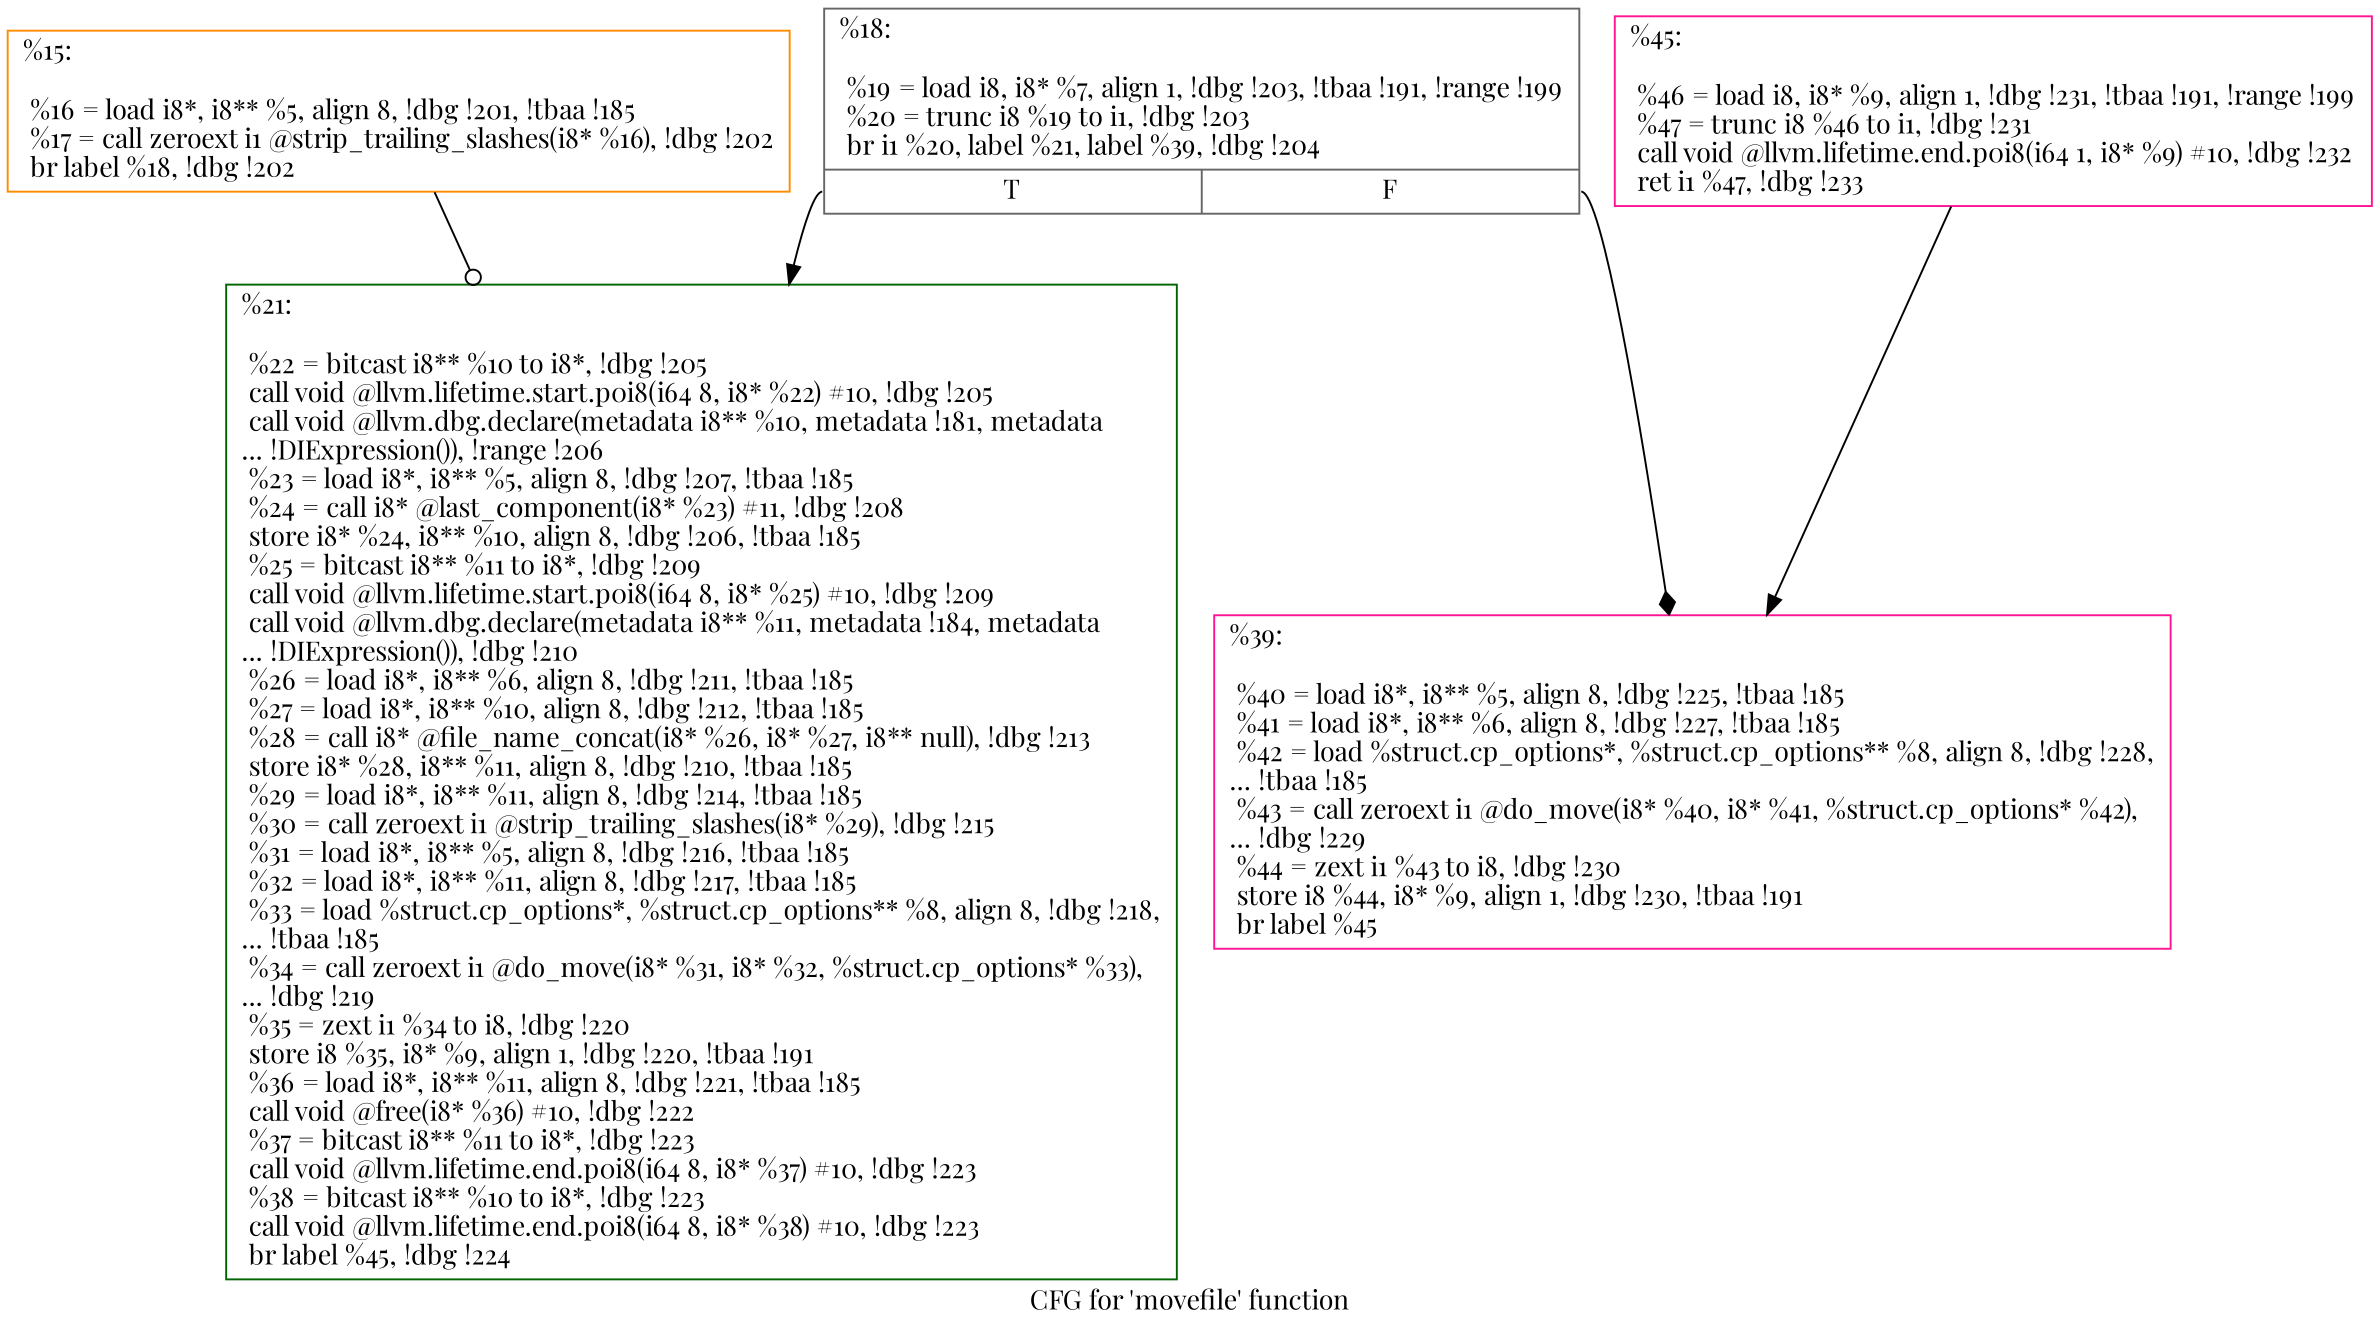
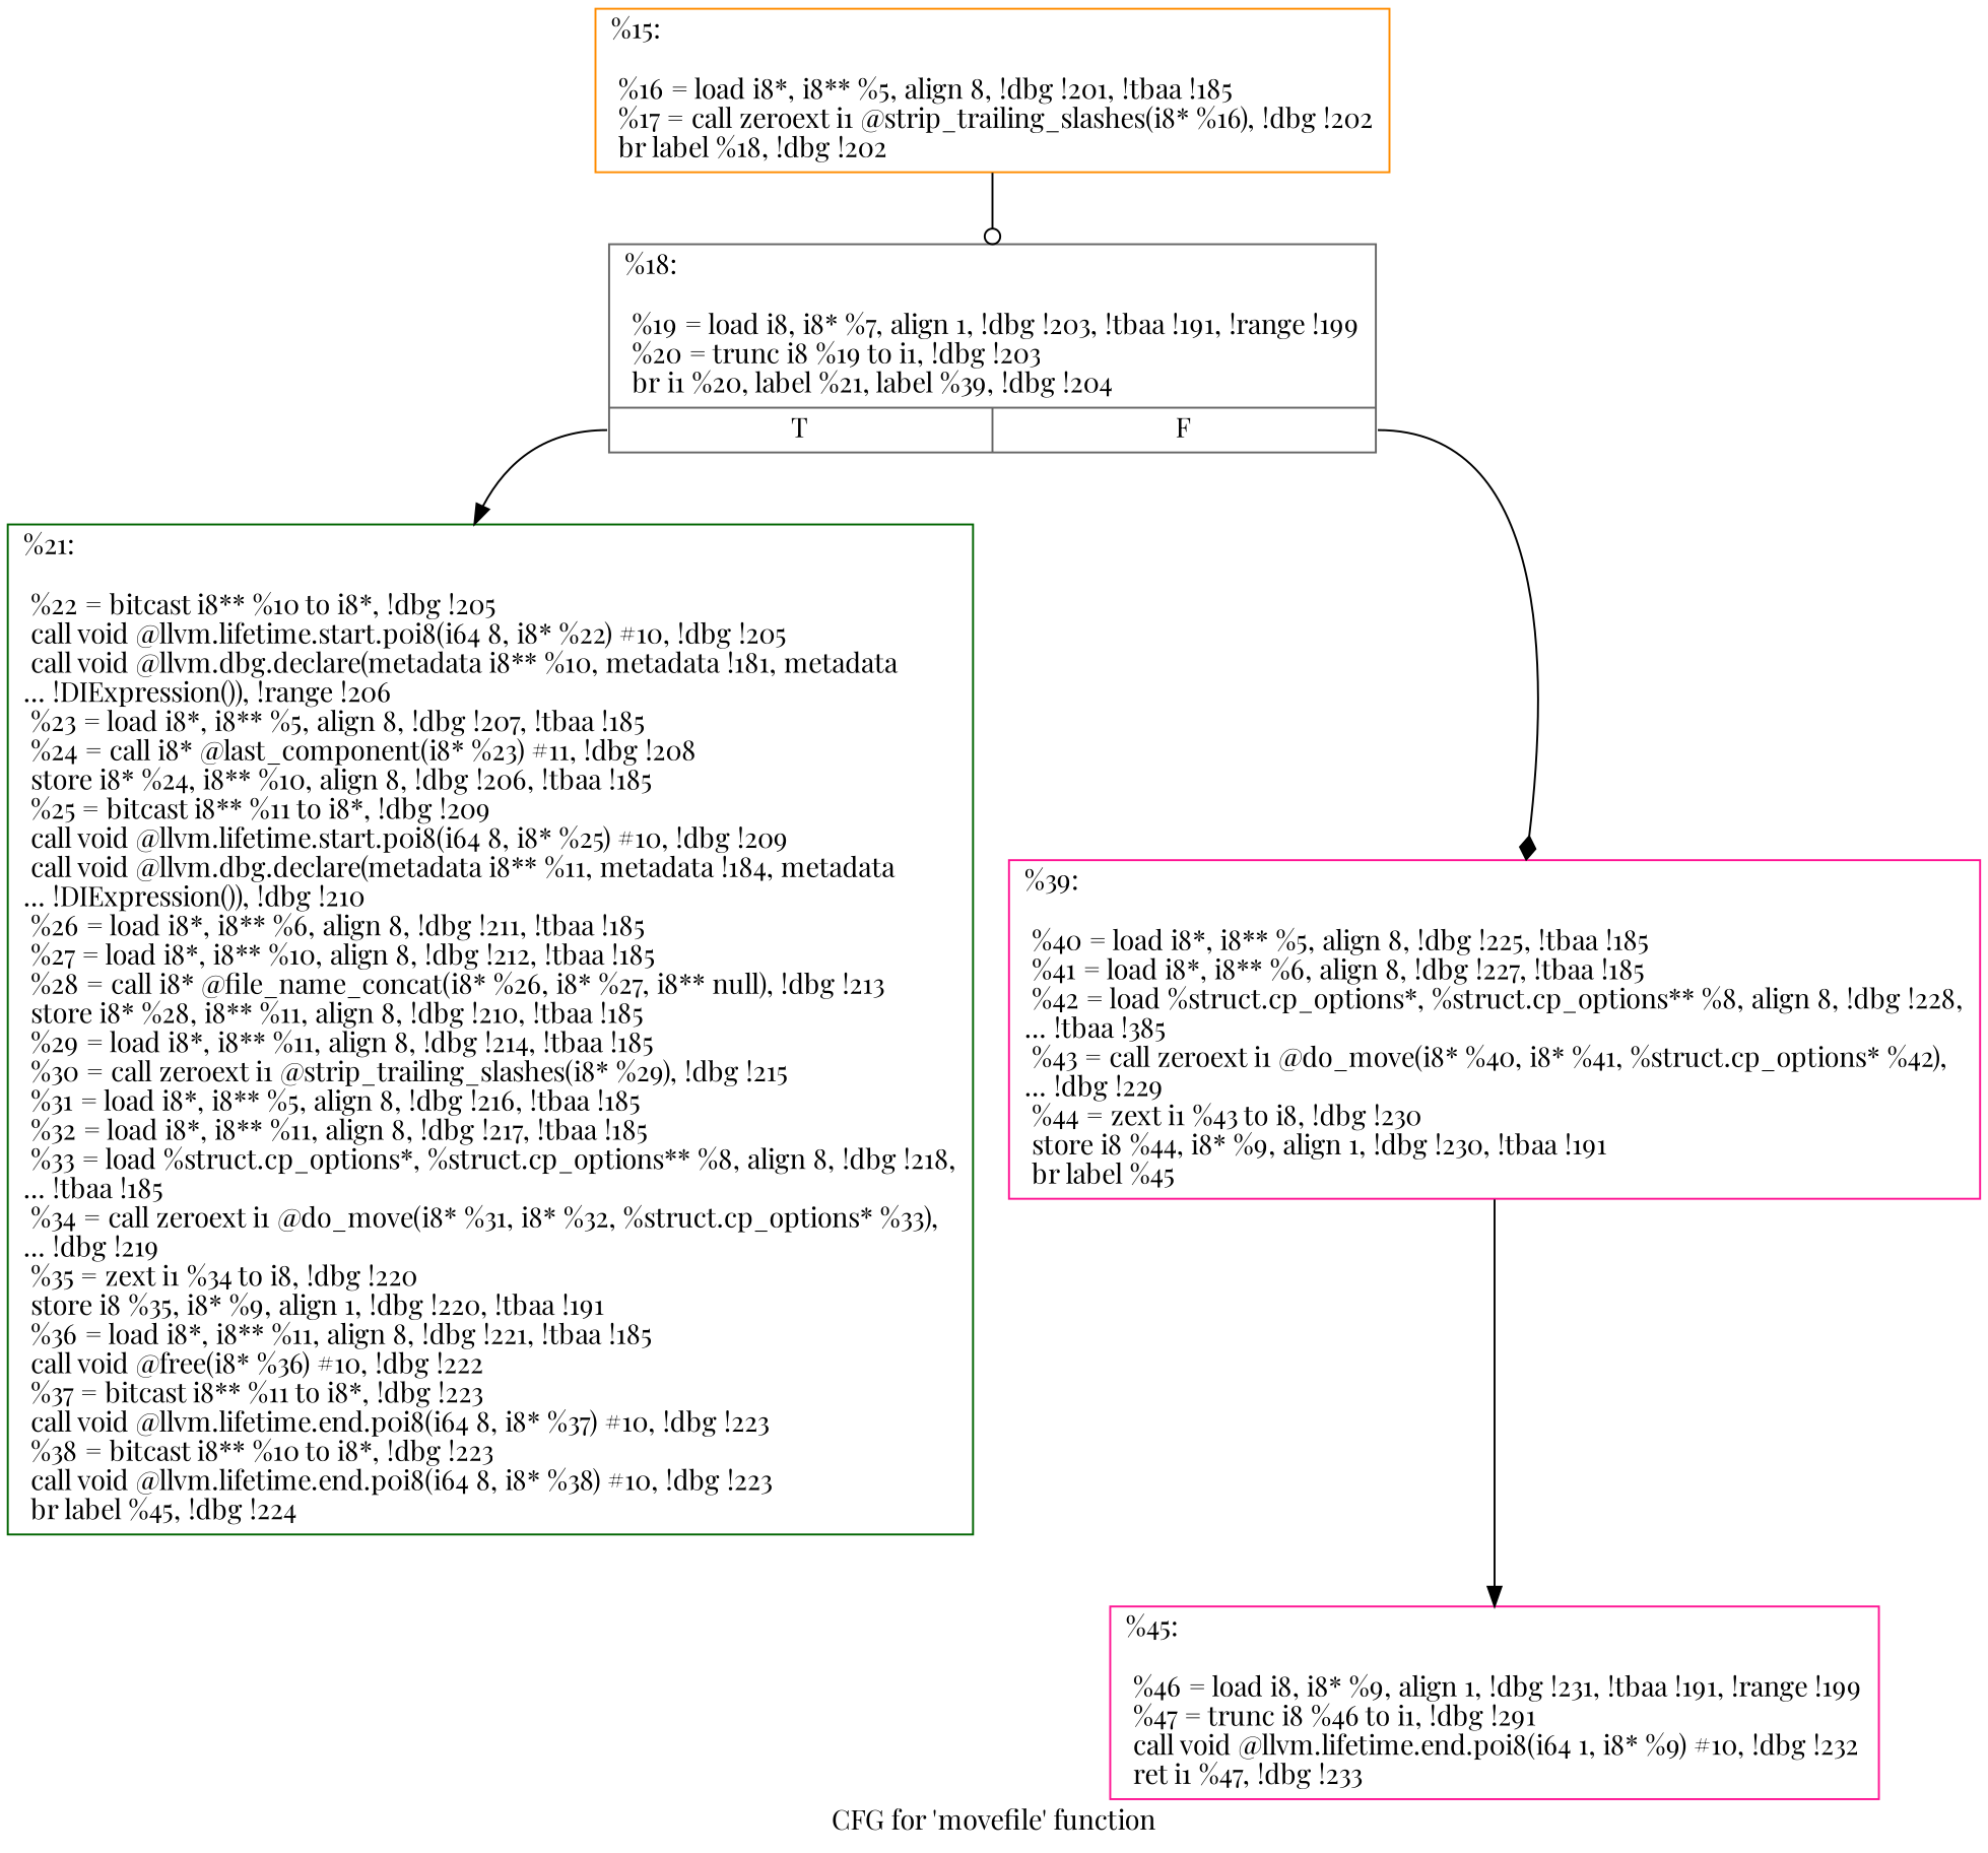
  digraph {
    fontname="Playfair Display"
    label="CFG for 'movefile' function"
    node [color=deeppink fontname="Playfair Display" shape=record]
    edge [arrowhead=normal fontname="Playfair Display"]
    n1 [color=darkorange label="{%15:\l\l  %16 = load i8*, i8** %5, align 8, !dbg !201, !tbaa !185\l  %17 = call zeroext i1 @strip_trailing_slashes(i8* %16), !dbg !202\l  br label %18, !dbg !202\l}"]
    n2 [color=gray40 label="{%18:\l\l  %19 = load i8, i8* %7, align 1, !dbg !203, !tbaa !191, !range !199\l  %20 = trunc i8 %19 to i1, !dbg !203\l  br i1 %20, label %21, label %39, !dbg !204\l|{<s0>T|<s1>F}}"]
    n3 [color=darkgreen label="{%21:\l\l  %22 = bitcast i8** %10 to i8*, !dbg !205\l  call void @llvm.lifetime.start.p0i8(i64 8, i8* %22) #10, !dbg !205\l  call void @llvm.dbg.declare(metadata i8** %10, metadata !181, metadata\l... !DIExpression()), !range !206\l  %23 = load i8*, i8** %5, align 8, !dbg !207, !tbaa !185\l  %24 = call i8* @last_component(i8* %23) #11, !dbg !208\l  store i8* %24, i8** %10, align 8, !dbg !206, !tbaa !185\l  %25 = bitcast i8** %11 to i8*, !dbg !209\l  call void @llvm.lifetime.start.p0i8(i64 8, i8* %25) #10, !dbg !209\l  call void @llvm.dbg.declare(metadata i8** %11, metadata !184, metadata\l... !DIExpression()), !dbg !210\l  %26 = load i8*, i8** %6, align 8, !dbg !211, !tbaa !185\l  %27 = load i8*, i8** %10, align 8, !dbg !212, !tbaa !185\l  %28 = call i8* @file_name_concat(i8* %26, i8* %27, i8** null), !dbg !213\l  store i8* %28, i8** %11, align 8, !dbg !210, !tbaa !185\l  %29 = load i8*, i8** %11, align 8, !dbg !214, !tbaa !185\l  %30 = call zeroext i1 @strip_trailing_slashes(i8* %29), !dbg !215\l  %31 = load i8*, i8** %5, align 8, !dbg !216, !tbaa !185\l  %32 = load i8*, i8** %11, align 8, !dbg !217, !tbaa !185\l  %33 = load %struct.cp_options*, %struct.cp_options** %8, align 8, !dbg !218,\l... !tbaa !185\l  %34 = call zeroext i1 @do_move(i8* %31, i8* %32, %struct.cp_options* %33),\l... !dbg !219\l  %35 = zext i1 %34 to i8, !dbg !220\l  store i8 %35, i8* %9, align 1, !dbg !220, !tbaa !191\l  %36 = load i8*, i8** %11, align 8, !dbg !221, !tbaa !185\l  call void @free(i8* %36) #10, !dbg !222\l  %37 = bitcast i8** %11 to i8*, !dbg !223\l  call void @llvm.lifetime.end.p0i8(i64 8, i8* %37) #10, !dbg !223\l  %38 = bitcast i8** %10 to i8*, !dbg !223\l  call void @llvm.lifetime.end.p0i8(i64 8, i8* %38) #10, !dbg !223\l  br label %45, !dbg !224\l}"]
-   n4 [label="{%39:\l\l  %40 = load i8*, i8** %5, align 8, !dbg !225, !tbaa !185\l  %41 = load i8*, i8** %6, align 8, !dbg !227, !tbaa !185\l  %42 = load %struct.cp_options*, %struct.cp_options** %8, align 8, !dbg !228,\l... !tbaa !185\l  %43 = call zeroext i1 @do_move(i8* %40, i8* %41, %struct.cp_options* %42),\l... !dbg !229\l  %44 = zext i1 %43 to i8, !dbg !230\l  store i8 %44, i8* %9, align 1, !dbg !230, !tbaa !191\l  br label %45\l}"]
-   n5 [label="{%45:\l\l  %46 = load i8, i8* %9, align 1, !dbg !231, !tbaa !191, !range !199\l  %47 = trunc i8 %46 to i1, !dbg !231\l  call void @llvm.lifetime.end.p0i8(i64 1, i8* %9) #10, !dbg !232\l  ret i1 %47, !dbg !233\l}"]
-   n1 -> n3 [arrowhead=odot]
+   n4 [label="{%39:\l\l  %40 = load i8*, i8** %5, align 8, !dbg !225, !tbaa !185\l  %41 = load i8*, i8** %6, align 8, !dbg !227, !tbaa !185\l  %42 = load %struct.cp_options*, %struct.cp_options** %8, align 8, !dbg !228,\l... !tbaa !385\l  %43 = call zeroext i1 @do_move(i8* %40, i8* %41, %struct.cp_options* %42),\l... !dbg !229\l  %44 = zext i1 %43 to i8, !dbg !230\l  store i8 %44, i8* %9, align 1, !dbg !230, !tbaa !191\l  br label %45\l}"]
+   n5 [label="{%45:\l\l  %46 = load i8, i8* %9, align 1, !dbg !231, !tbaa !191, !range !199\l  %47 = trunc i8 %46 to i1, !dbg !291\l  call void @llvm.lifetime.end.p0i8(i64 1, i8* %9) #10, !dbg !232\l  ret i1 %47, !dbg !233\l}"]
+   n1 -> n2 [arrowhead=odot]
    n2 -> n3 [tailport=s0]
    n2 -> n4 [arrowhead=diamond tailport=s1]
-   n5 -> n4
+   n4 -> n5
  }
